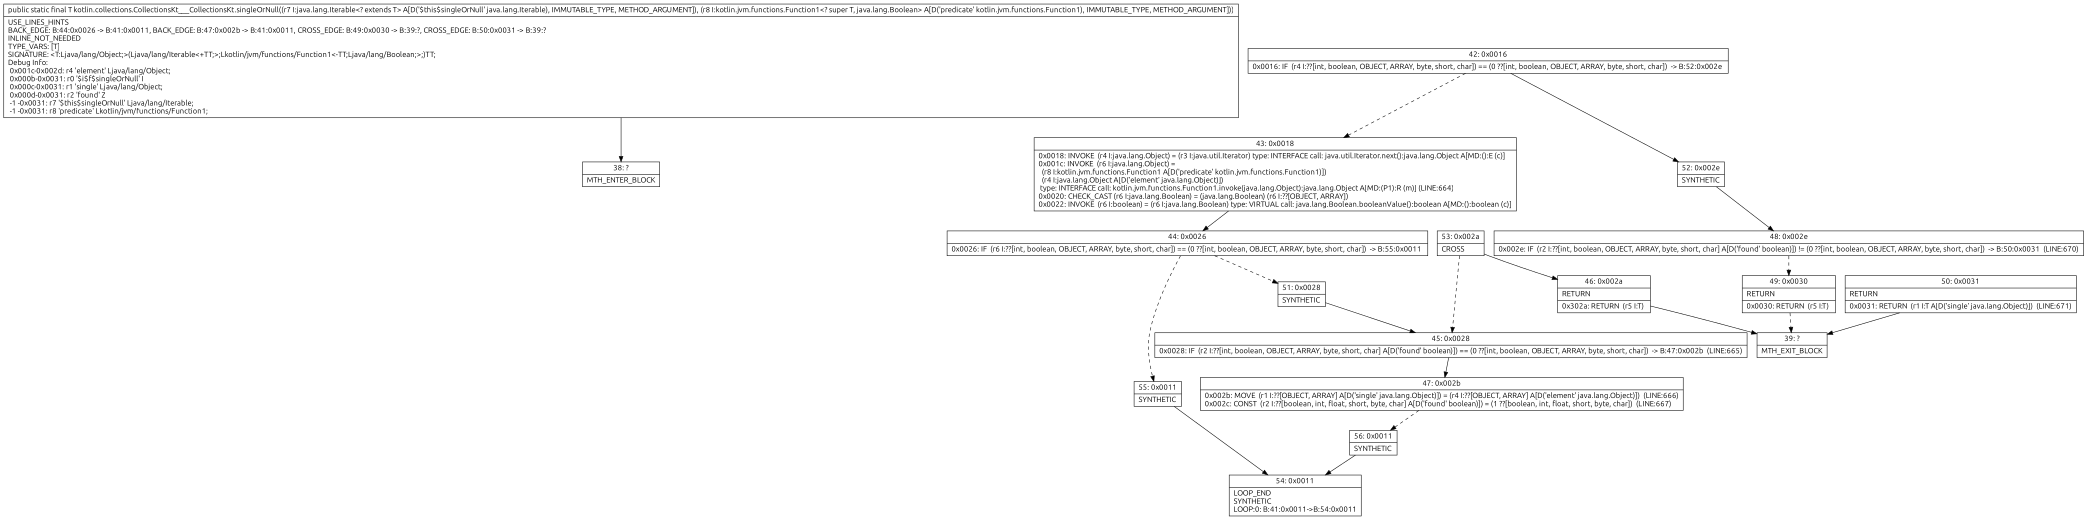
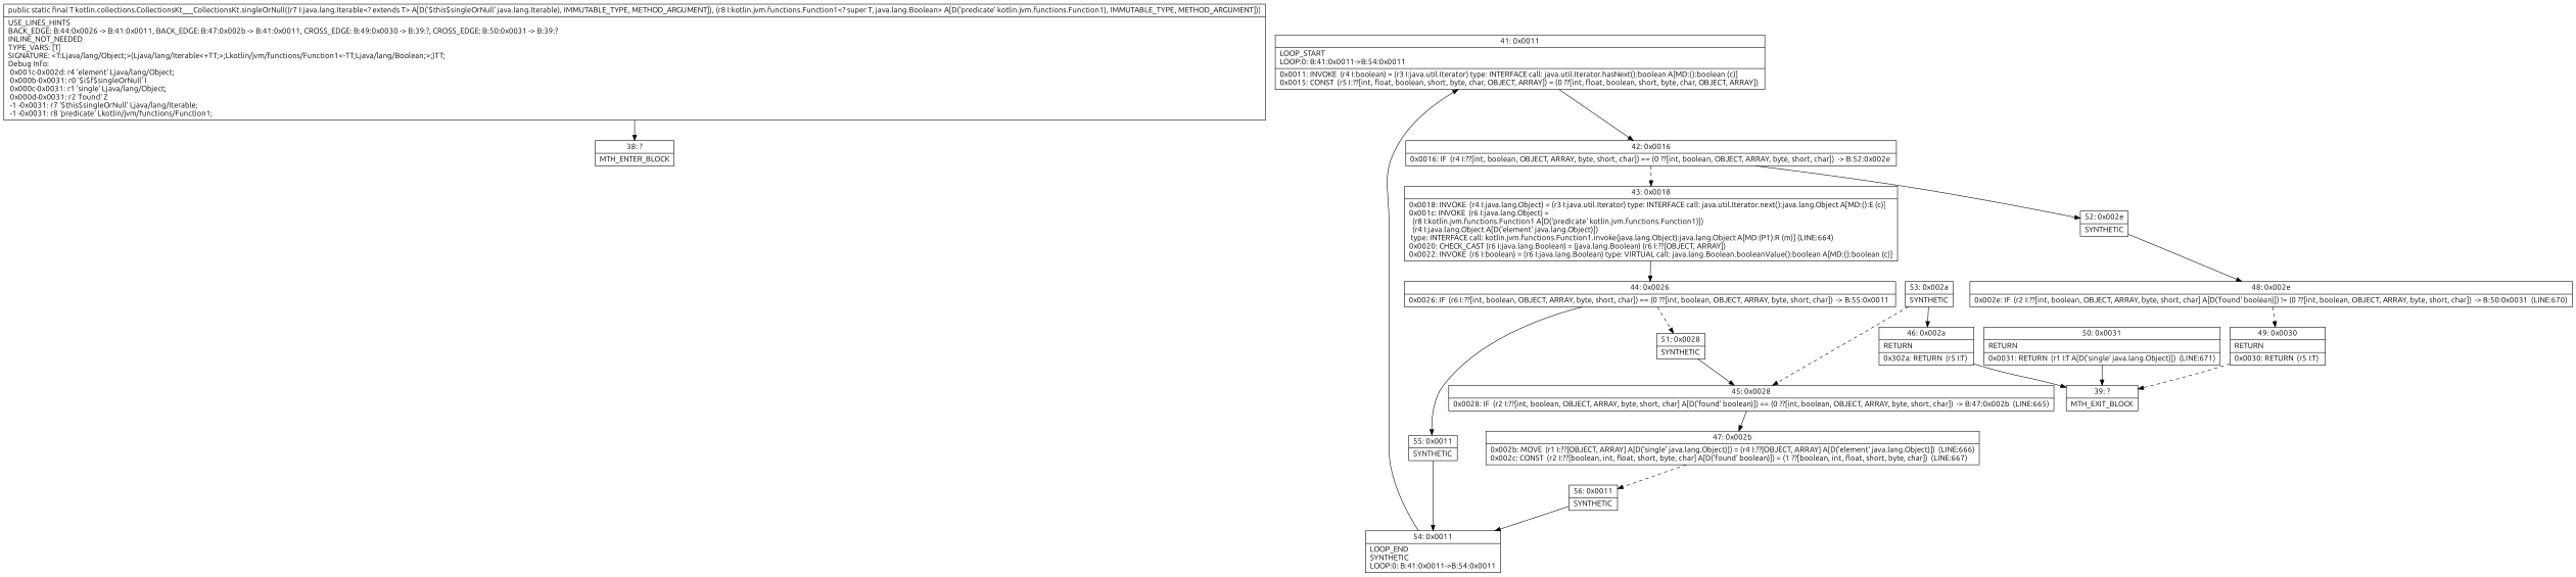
  digraph {
    fontname=Ubuntu
    node [fontname=Ubuntu shape=record]
    edge [fontname=Ubuntu]
    n1 [label="{38\:\ ?|MTH_ENTER_BLOCK\l}"]
+   n2 [label="{41\:\ 0x0011|LOOP_START\lLOOP:0: B:41:0x0011\-\>B:54:0x0011\l|0x0011: INVOKE  (r4 I:boolean) = (r3 I:java.util.Iterator) type: INTERFACE call: java.util.Iterator.hasNext():boolean A[MD:():boolean (c)]\l0x0015: CONST  (r5 I:??[int, float, boolean, short, byte, char, OBJECT, ARRAY]) = (0 ??[int, float, boolean, short, byte, char, OBJECT, ARRAY]) \l}"]
    n3 [label="{42\:\ 0x0016|0x0016: IF  (r4 I:??[int, boolean, OBJECT, ARRAY, byte, short, char]) == (0 ??[int, boolean, OBJECT, ARRAY, byte, short, char])  \-\> B:52:0x002e \l}"]
    n4 [label="{43\:\ 0x0018|0x0018: INVOKE  (r4 I:java.lang.Object) = (r3 I:java.util.Iterator) type: INTERFACE call: java.util.Iterator.next():java.lang.Object A[MD:():E (c)]\l0x001c: INVOKE  (r6 I:java.lang.Object) = \l  (r8 I:kotlin.jvm.functions.Function1 A[D('predicate' kotlin.jvm.functions.Function1)])\l  (r4 I:java.lang.Object A[D('element' java.lang.Object)])\l type: INTERFACE call: kotlin.jvm.functions.Function1.invoke(java.lang.Object):java.lang.Object A[MD:(P1):R (m)] (LINE:664)\l0x0020: CHECK_CAST (r6 I:java.lang.Boolean) = (java.lang.Boolean) (r6 I:??[OBJECT, ARRAY]) \l0x0022: INVOKE  (r6 I:boolean) = (r6 I:java.lang.Boolean) type: VIRTUAL call: java.lang.Boolean.booleanValue():boolean A[MD:():boolean (c)]\l}"]
    n5 [label="{52\:\ 0x002e|SYNTHETIC\l}"]
    n6 [label="{44\:\ 0x0026|0x0026: IF  (r6 I:??[int, boolean, OBJECT, ARRAY, byte, short, char]) == (0 ??[int, boolean, OBJECT, ARRAY, byte, short, char])  \-\> B:55:0x0011 \l}"]
    n7 [label="{48\:\ 0x002e|0x002e: IF  (r2 I:??[int, boolean, OBJECT, ARRAY, byte, short, char] A[D('found' boolean)]) != (0 ??[int, boolean, OBJECT, ARRAY, byte, short, char])  \-\> B:50:0x0031  (LINE:670)\l}"]
    n8 [label="{51\:\ 0x0028|SYNTHETIC\l}"]
    n9 [label="{55\:\ 0x0011|SYNTHETIC\l}"]
    n10 [label="{45\:\ 0x0028|0x0028: IF  (r2 I:??[int, boolean, OBJECT, ARRAY, byte, short, char] A[D('found' boolean)]) == (0 ??[int, boolean, OBJECT, ARRAY, byte, short, char])  \-\> B:47:0x002b  (LINE:665)\l}"]
    n11 [label="{54\:\ 0x0011|LOOP_END\lSYNTHETIC\lLOOP:0: B:41:0x0011\-\>B:54:0x0011\l}"]
    n12 [label="{47\:\ 0x002b|0x002b: MOVE  (r1 I:??[OBJECT, ARRAY] A[D('single' java.lang.Object)]) = (r4 I:??[OBJECT, ARRAY] A[D('element' java.lang.Object)])  (LINE:666)\l0x002c: CONST  (r2 I:??[boolean, int, float, short, byte, char] A[D('found' boolean)]) = (1 ??[boolean, int, float, short, byte, char])  (LINE:667)\l}"]
    n13 [label="{56\:\ 0x0011|SYNTHETIC\l}"]
-   n14 [label="{53\:\ 0x002a|CROSS\l}"]
+   n14 [label="{53\:\ 0x002a|SYNTHETIC\l}"]
    n15 [label="{46\:\ 0x002a|RETURN\l|0x302a: RETURN  (r5 I:T) \l}"]
    n16 [label="{39\:\ ?|MTH_EXIT_BLOCK\l}"]
    n17 [label="{49\:\ 0x0030|RETURN\l|0x0030: RETURN  (r5 I:T) \l}"]
    n18 [label="{50\:\ 0x0031|RETURN\l|0x0031: RETURN  (r1 I:T A[D('single' java.lang.Object)])  (LINE:671)\l}"]
    n19 [label="{public static final T kotlin.collections.CollectionsKt___CollectionsKt.singleOrNull((r7 I:java.lang.Iterable\<? extends T\> A[D('$this$singleOrNull' java.lang.Iterable), IMMUTABLE_TYPE, METHOD_ARGUMENT]), (r8 I:kotlin.jvm.functions.Function1\<? super T, java.lang.Boolean\> A[D('predicate' kotlin.jvm.functions.Function1), IMMUTABLE_TYPE, METHOD_ARGUMENT]))  | USE_LINES_HINTS\lBACK_EDGE: B:44:0x0026 \-\> B:41:0x0011, BACK_EDGE: B:47:0x002b \-\> B:41:0x0011, CROSS_EDGE: B:49:0x0030 \-\> B:39:?, CROSS_EDGE: B:50:0x0031 \-\> B:39:?\lINLINE_NOT_NEEDED\lTYPE_VARS: [T]\lSIGNATURE: \<T:Ljava\/lang\/Object;\>(Ljava\/lang\/Iterable\<+TT;\>;Lkotlin\/jvm\/functions\/Function1\<\-TT;Ljava\/lang\/Boolean;\>;)TT;\lDebug Info:\l  0x001c\-0x002d: r4 'element' Ljava\/lang\/Object;\l  0x000b\-0x0031: r0 '$i$f$singleOrNull' I\l  0x000c\-0x0031: r1 'single' Ljava\/lang\/Object;\l  0x000d\-0x0031: r2 'found' Z\l  \-1 \-0x0031: r7 '$this$singleOrNull' Ljava\/lang\/Iterable;\l  \-1 \-0x0031: r8 'predicate' Lkotlin\/jvm\/functions\/Function1;\l}"]
+   n2 -> n3
    n3 -> n4 [style=dashed]
    n3 -> n5
    n4 -> n6
    n5 -> n7
    n6 -> n8 [style=dashed]
-   n6 -> n9 [style=dashed]
+   n6 -> n9
    n7 -> n17 [style=dashed]
    n8 -> n10
    n9 -> n11
    n10 -> n12
+   n11 -> n2
    n12 -> n13 [style=dashed]
    n13 -> n11
    n14 -> n10 [style=dashed]
    n14 -> n15
    n15 -> n16
    n17 -> n16 [style=dashed]
    n18 -> n16
    n19 -> n1
  }
